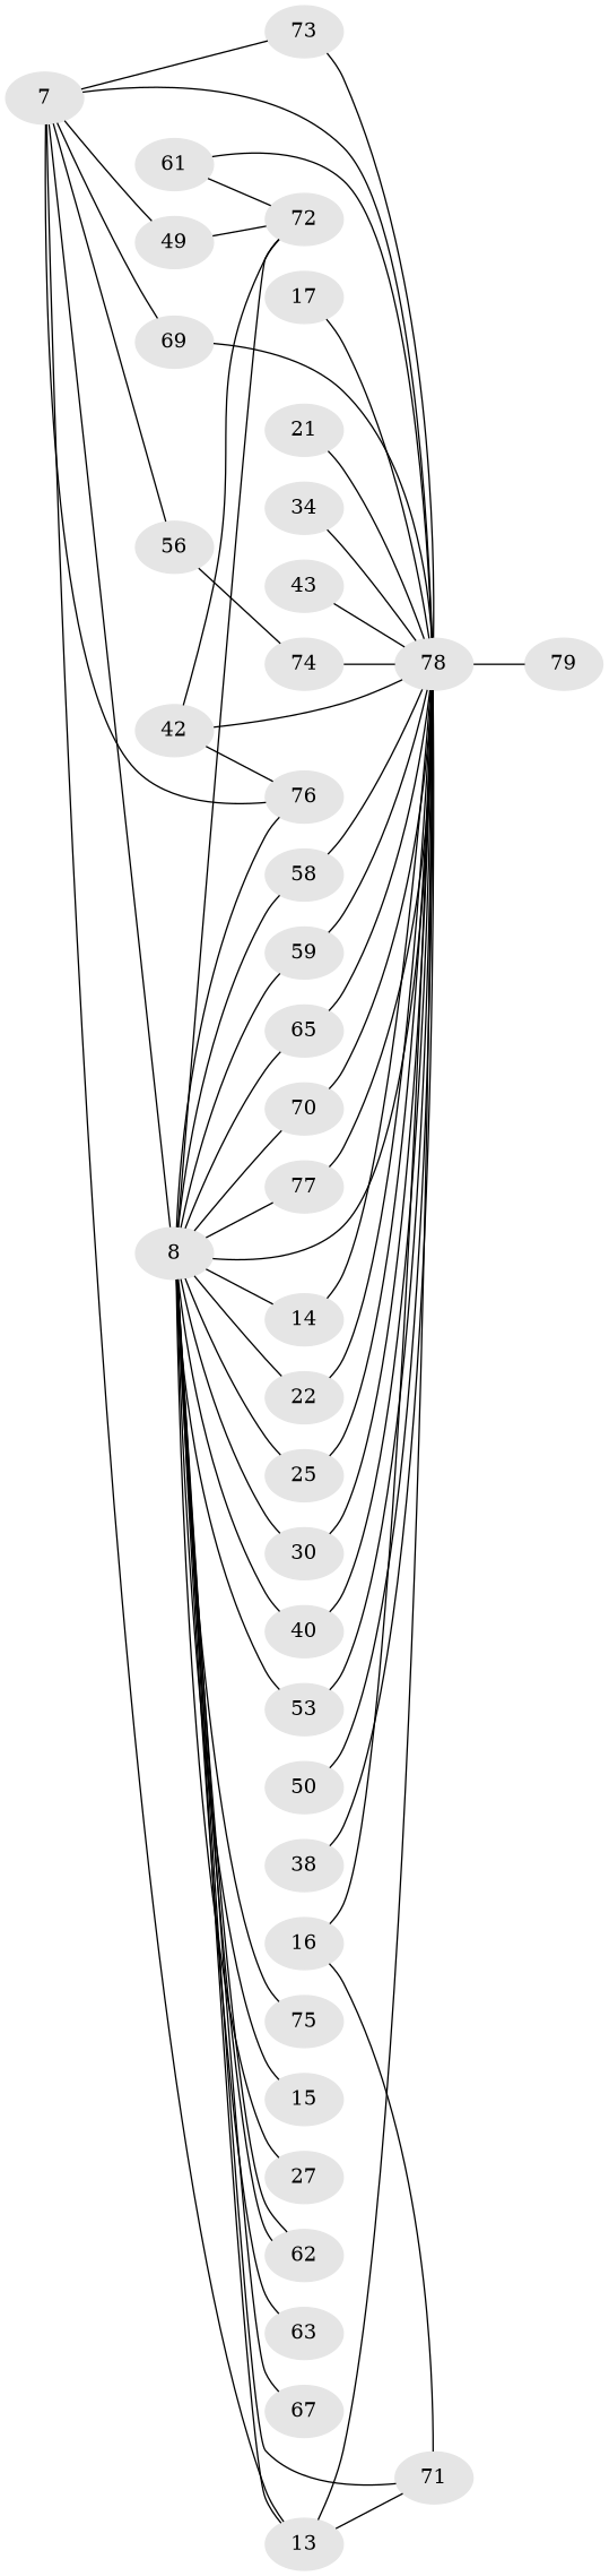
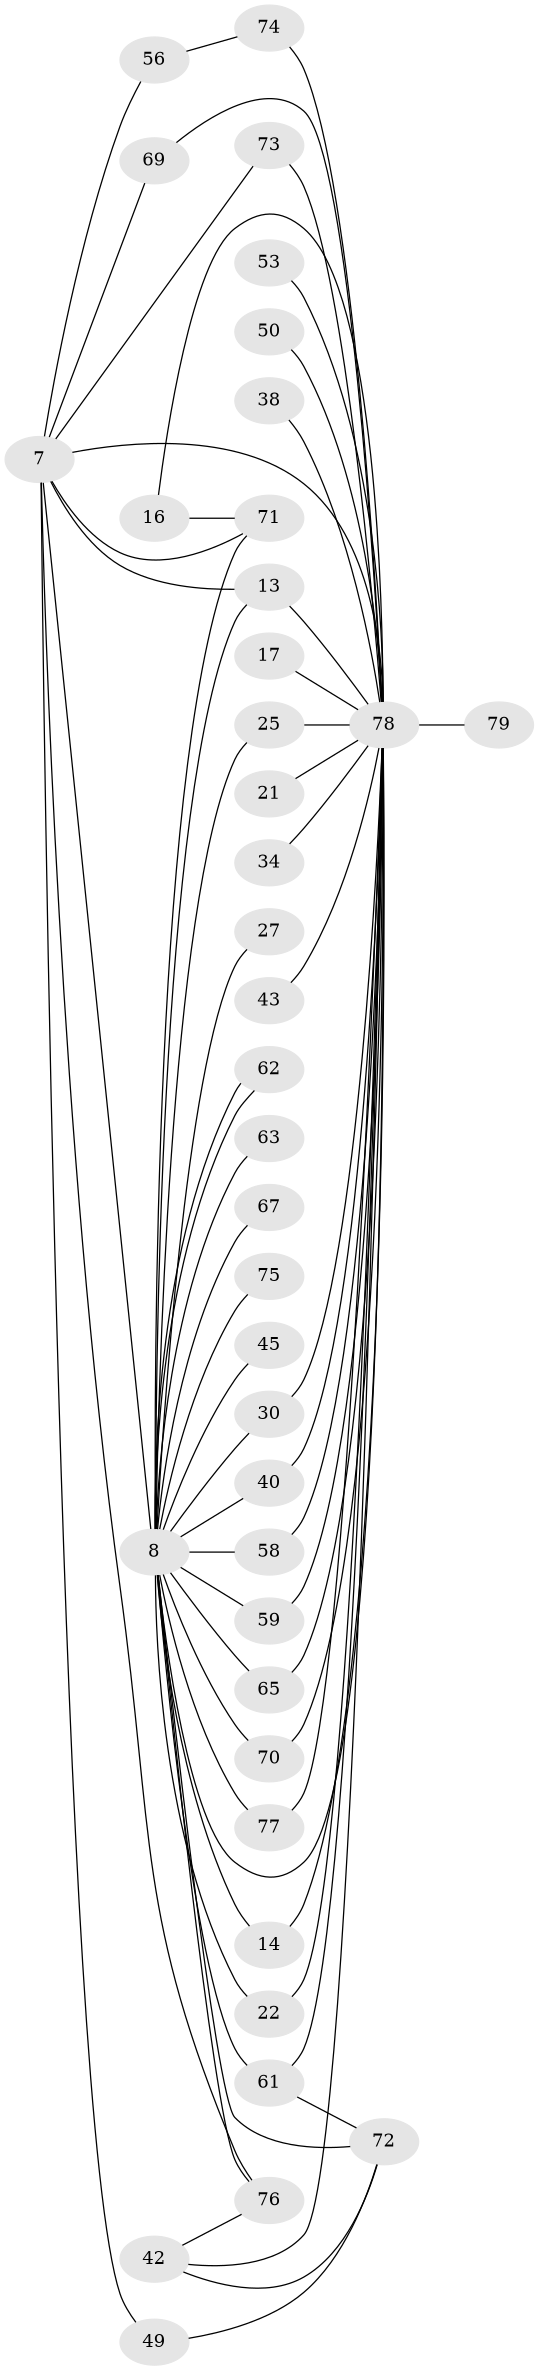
  graph {
    rankdir=LR
    node [color=gray90 style=filled]
    7 [super="+3+4"]
    8 [super="+5"]
    13
    49
    56
    69
    71 [super="+12+44+19"]
    73 [super="+64+68"]
    76 [super="+55"]
    78 [super="+52+9+60+51+11+42"]
-   15
+   15 [label=45]
    14
    22
    25
    27 [super="+20"]
    30
    n17 [label=40]
    53
    58 [super="+33"]
    59
    62
    63
    65
    67 [super="+31"]
    70 [super="+54+23+41"]
    72 [super="+47+57+66"]
    75 [super="+29"]
    77
    50
    74 [super="+28"]
    79
    38
    16
    17
    21
    n36 [label=42]
    34
    43
    61
    7 -- 8 [weight=9]
    7 -- 13 [weight=2]
    7 -- 49
    7 -- 56
    7 -- 69
-   13 -- 71
+   7 -- 71
    7 -- 73 [weight=2]
    7 -- 76 [weight=2]
    7 -- 78 [weight=17]
    8 -- 13
    8 -- 71 [weight=5]
    8 -- 76 [weight=2]
    8 -- 78 [weight=14]
    8 -- 15
    8 -- 14
    8 -- 22
    8 -- 25
    8 -- 27 [weight=3]
    8 -- 30
    8 -- n17
-   8 -- 53
+   8 -- 61
    8 -- 58 [weight=2]
    8 -- 59
    8 -- 62
    8 -- 62
    8 -- 63 [weight=2]
    8 -- 65
    8 -- 67 [weight=3]
    8 -- 70 [weight=2]
    8 -- 72 [weight=6]
    8 -- 75 [weight=2]
    8 -- 77
    13 -- 78
    49 -- 72
    56 -- 74
    69 -- 78
    73 -- 78 [weight=4]
    78 -- 79 [weight=2]
    14 -- 78
    22 -- 78
    25 -- 78
    30 -- 78
    n17 -- 78
    53 -- 78
    58 -- 78
    59 -- 78
    65 -- 78
    70 -- 78 [weight=3]
    77 -- 78
    50 -- 78
    74 -- 78 [weight=3]
    38 -- 78
    16 -- 71
    16 -- 78
    17 -- 78 [weight=2]
    21 -- 78 [weight=2]
    n36 -- 76
    n36 -- 78
    n36 -- 72
    34 -- 78
    43 -- 78 [weight=2]
    61 -- 78
    61 -- 72
  }
